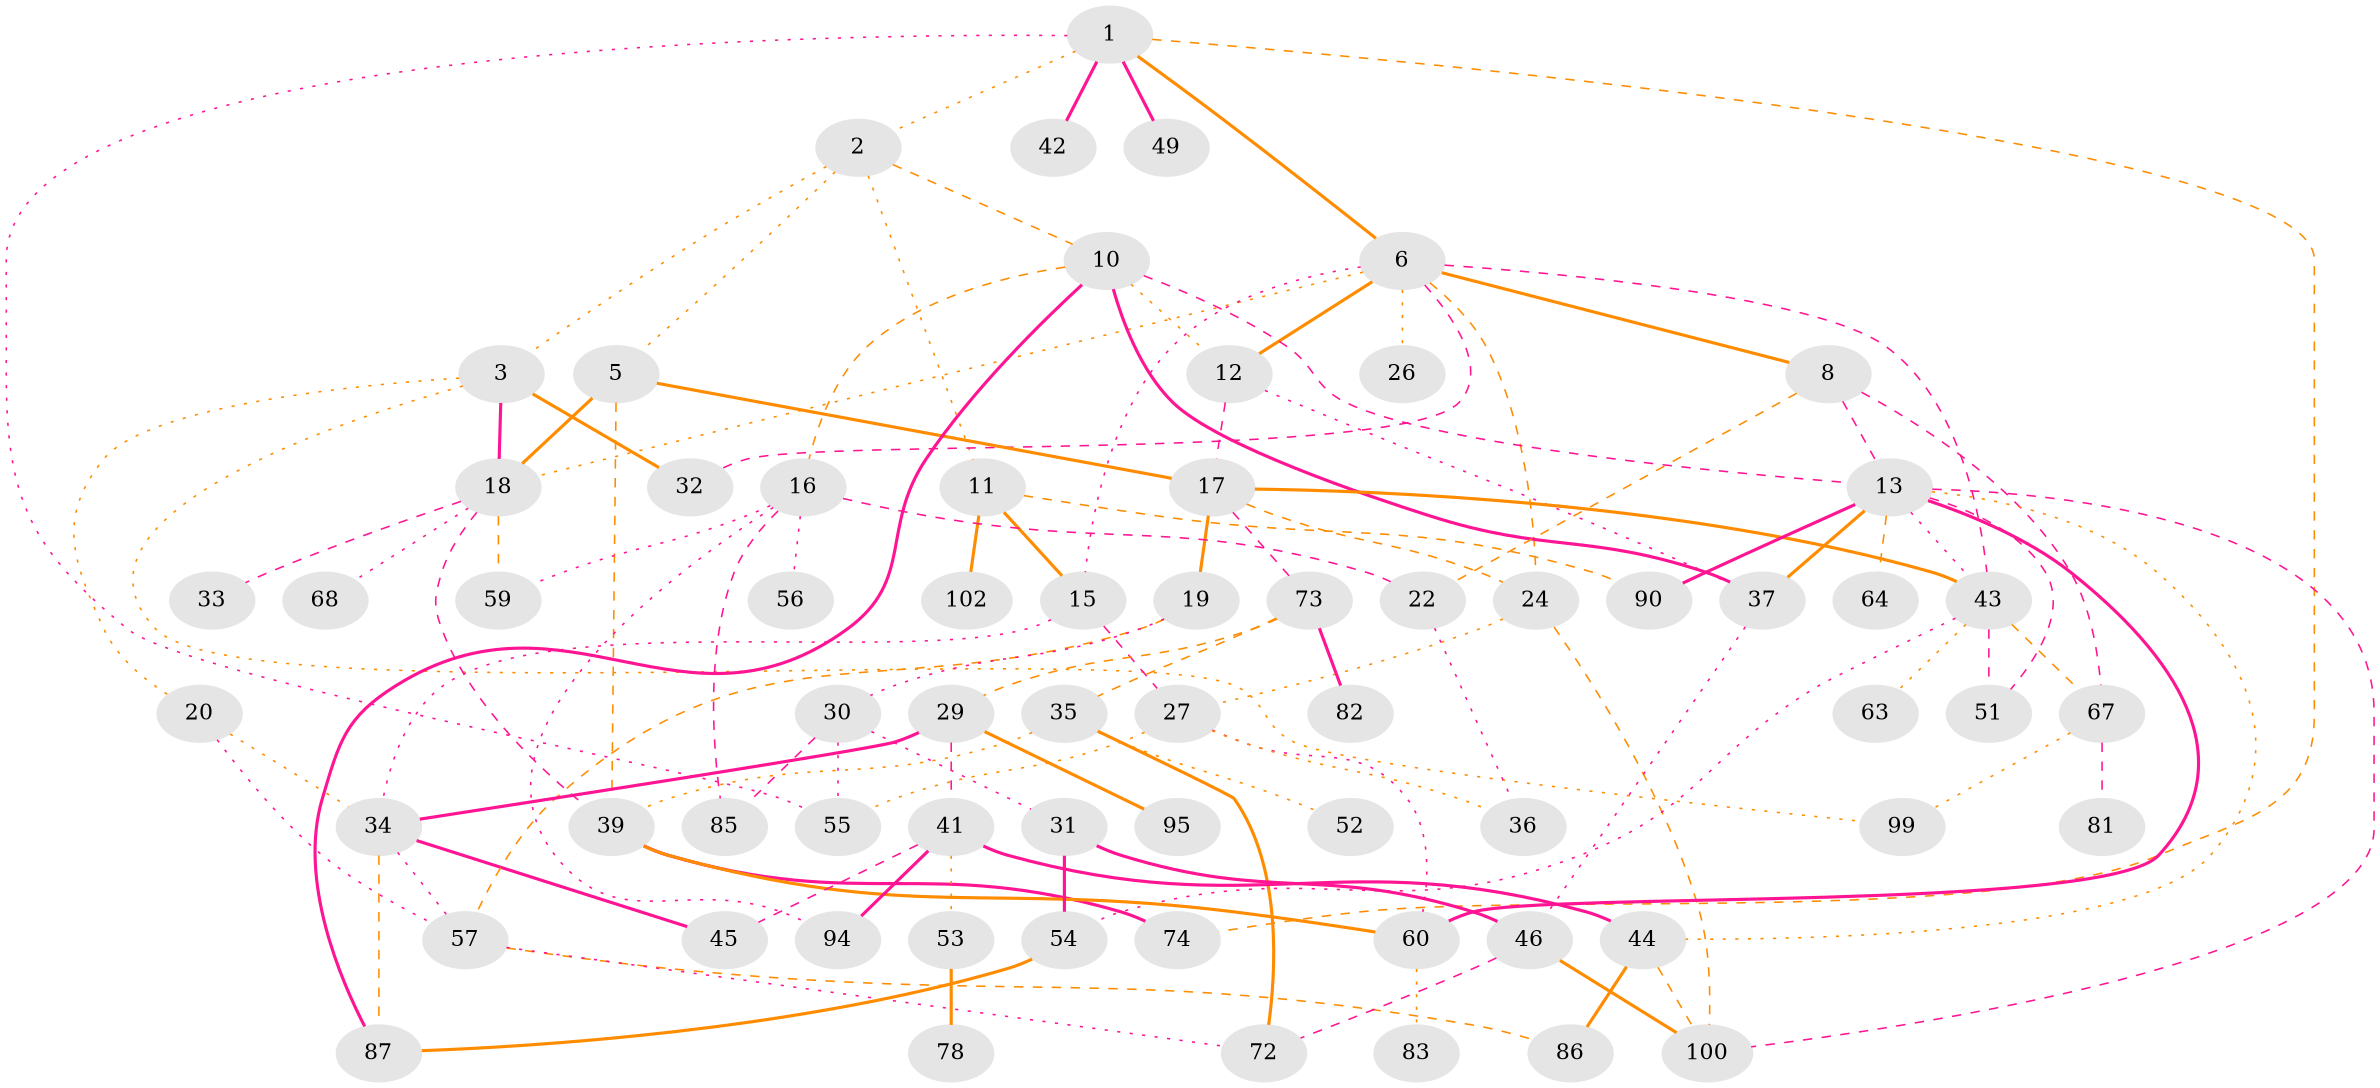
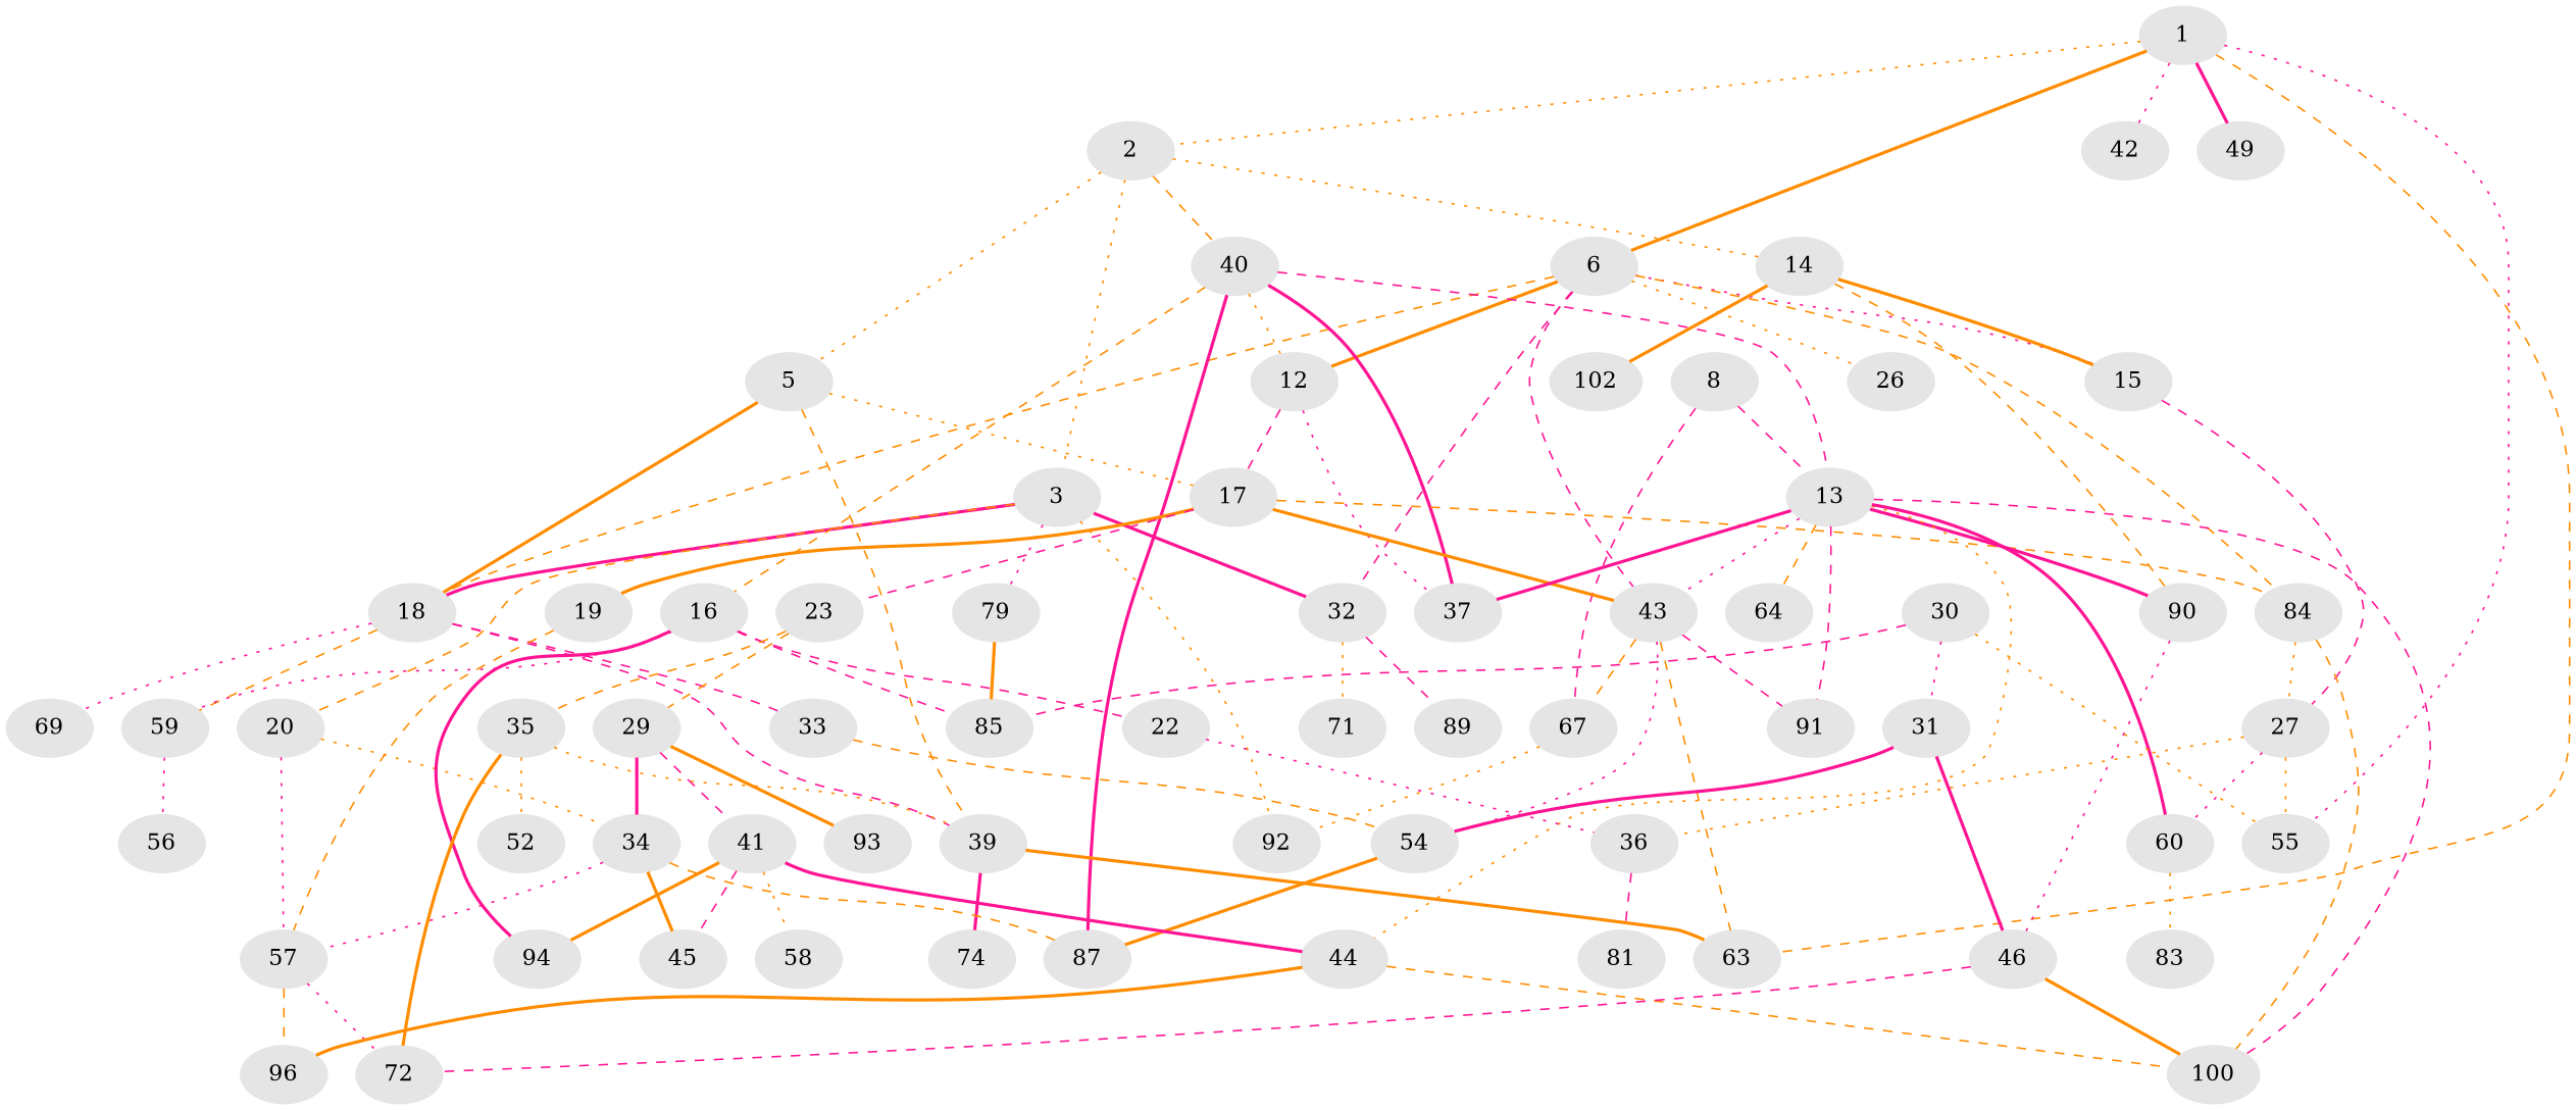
  graph {
    node [color=gray90 style=filled]
    edge [color=darkorange style=dotted]
    1 [super="+9"]
    2 [super="+4"]
    6 [super="+7"]
    42
    49
    55
    63 [super="+92"]
    3 [super="+27"]
    5 [super="+11"]
-   10 [super="+66"]
-   14 [super="+38" label=11]
+   10 [super="+66" label=40]
+   14 [super="+38"]
    18 [super="+25"]
    32 [super="+58"]
    8 [super="+70"]
    12 [super="+84"]
    15
-   24 [super="+65"]
+   24 [super="+65" label=84]
    26
    43 [super="+75"]
    20
-   99
+   79
+   99 [label=92]
    17 [super="+80"]
    39 [super="+47"]
    13 [super="+21"]
    16 [super="+98"]
    37 [super="+73"]
    87
    90
    102
    59
    33
-   68
+   68 [label=69]
    34 [super="+50"]
    57 [super="+77"]
+   71 [super="+93"]
+   89 [super="+97"]
    85
    19
-   23 [label=73]
+   23
    74
    22
    67 [super="+88"]
    n44 [label=27 super="+40"]
    100
-   51
+   51 [label=91]
    54 [super="+69"]
    44 [super="+96"]
    60
    64
    36 [super="+76"]
    56
    94
    46 [super="+62"]
-   86
+   86 [label=96]
    83 [super="+103"]
    45
    30 [super="+91"]
    29 [super="+61"]
    35 [super="+101"]
-   82
    31
    72
    81
    41 [super="+48"]
-   95
+   95 [label=93]
    52
-   53
-   78
+   53 [label=58]
    1 -- 2
    1 -- 6 [style=bold]
-   1 -- 42 [color=deeppink style=bold]
+   1 -- 42 [color=deeppink]
    1 -- 49 [color=deeppink style=bold]
    1 -- 55 [color=deeppink]
-   1 -- 74 [style=dashed]
+   1 -- 63 [style=dashed]
    2 -- 3 [weight=2]
    2 -- 5
    2 -- 10 [style=dashed]
    2 -- 14
-   6 -- 18
+   6 -- 18 [style=dashed]
    6 -- 32 [color=deeppink style=dashed]
-   6 -- 8 [style=bold]
    6 -- 12 [style=bold]
    6 -- 15 [color=deeppink]
    6 -- 24 [style=dashed]
    6 -- 26
    6 -- 43 [color=deeppink style=dashed]
    3 -- 18 [color=deeppink style=bold]
-   3 -- 32 [style=bold]
-   3 -- 20
+   3 -- 32 [color=deeppink style=bold]
+   3 -- 20 [style=dashed]
+   3 -- 79 [color=deeppink]
    3 -- 99
    5 -- 18 [style=bold]
-   5 -- 17 [style=bold]
+   5 -- 17
    5 -- 39 [style=dashed]
    10 -- 12
    10 -- 13 [color=deeppink style=dashed]
    10 -- 16 [style=dashed]
    10 -- 37 [color=deeppink style=bold]
    10 -- 87 [color=deeppink style=bold]
    14 -- 15 [style=bold]
    14 -- 90 [style=dashed]
    14 -- 102 [style=bold]
    18 -- 39 [color=deeppink style=dashed]
    18 -- 59 [style=dashed]
    18 -- 33 [color=deeppink style=dashed]
    18 -- 68 [color=deeppink]
+   32 -- 71
+   32 -- 89 [color=deeppink style=dashed]
    8 -- 13 [color=deeppink style=dashed]
-   8 -- 22 [style=dashed]
    8 -- 67 [color=deeppink style=dashed]
    12 -- 17 [color=deeppink style=dashed]
    12 -- 37 [color=deeppink]
-   15 -- 34 [color=deeppink]
    15 -- n44 [color=deeppink style=dashed]
    24 -- n44
    24 -- 100 [style=dashed]
-   43 -- 63
+   43 -- 63 [style=dashed]
    43 -- 67 [style=dashed]
    43 -- 51 [color=deeppink style=dashed]
    43 -- 54 [color=deeppink]
    20 -- 34
    20 -- 57 [color=deeppink]
+   79 -- 85 [style=bold]
    17 -- 24 [style=dashed]
    17 -- 43 [style=bold]
    17 -- 19 [style=bold]
    17 -- 23 [color=deeppink style=dashed weight=2]
-   39 -- 60 [style=bold]
+   39 -- 63 [style=bold]
    39 -- 74 [color=deeppink style=bold]
    13 -- 43 [color=deeppink]
-   13 -- 37 [style=bold]
+   13 -- 37 [color=deeppink style=bold]
    13 -- 90 [color=deeppink style=bold]
    13 -- 100 [color=deeppink style=dashed]
    13 -- 51 [color=deeppink style=dashed]
    13 -- 44
    13 -- 60 [color=deeppink style=bold]
    13 -- 64 [style=dashed]
    16 -- 59 [color=deeppink]
    16 -- 85 [color=deeppink style=dashed]
    16 -- 22 [color=deeppink style=dashed]
-   16 -- 56 [color=deeppink]
-   16 -- 94 [color=deeppink]
-   37 -- 46 [color=deeppink]
+   59 -- 56 [color=deeppink]
+   16 -- 94 [color=deeppink style=bold]
+   90 -- 46 [color=deeppink]
+   33 -- 54 [style=dashed]
    34 -- 87 [style=dashed]
    34 -- 57 [color=deeppink]
-   34 -- 45 [color=deeppink style=bold]
+   34 -- 45 [style=bold]
    57 -- 86 [style=dashed]
    57 -- 72 [color=deeppink]
    19 -- 57 [style=dashed]
-   19 -- 30 [color=deeppink]
    23 -- 29 [style=dashed]
    23 -- 35 [style=dashed]
-   23 -- 82 [color=deeppink style=bold]
    22 -- 36 [color=deeppink]
    67 -- 99
    n44 -- 55
    n44 -- 60 [color=deeppink]
    n44 -- 36
    54 -- 87 [style=bold]
    44 -- 100 [style=dashed]
    44 -- 86 [style=bold]
    60 -- 83
-   67 -- 81 [color=deeppink style=dashed]
+   36 -- 81 [color=deeppink style=dashed]
    46 -- 100 [style=bold]
    46 -- 72 [color=deeppink style=dashed]
-   30 -- 55 [color=deeppink]
+   30 -- 55
    30 -- 85 [color=deeppink style=dashed]
    30 -- 31 [color=deeppink]
    29 -- 34 [color=deeppink style=bold]
    29 -- 41 [color=deeppink style=dashed weight=2]
    29 -- 95 [style=bold]
    35 -- 39
    35 -- 72 [style=bold]
    35 -- 52
    31 -- 54 [color=deeppink style=bold]
    31 -- 46 [color=deeppink style=bold]
    41 -- 44 [color=deeppink style=bold]
-   41 -- 94 [color=deeppink style=bold]
+   41 -- 94 [style=bold]
    41 -- 45 [color=deeppink style=dashed weight=2]
    41 -- 53
-   53 -- 78 [style=bold]
  }
